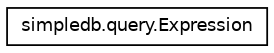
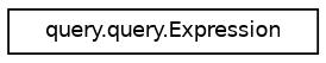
  digraph {
    rankdir=LR
-   n1 [color=black fillcolor=white fontname=Helvetica fontsize=10 height=0.2 label="simpledb.query.Expression" shape=record style=filled width=0.4]
+   n1 [color=black fillcolor=white fontname=Helvetica fontsize=10 height=0.2 label="query.query.Expression" shape=record style=filled width=0.4]
  }
